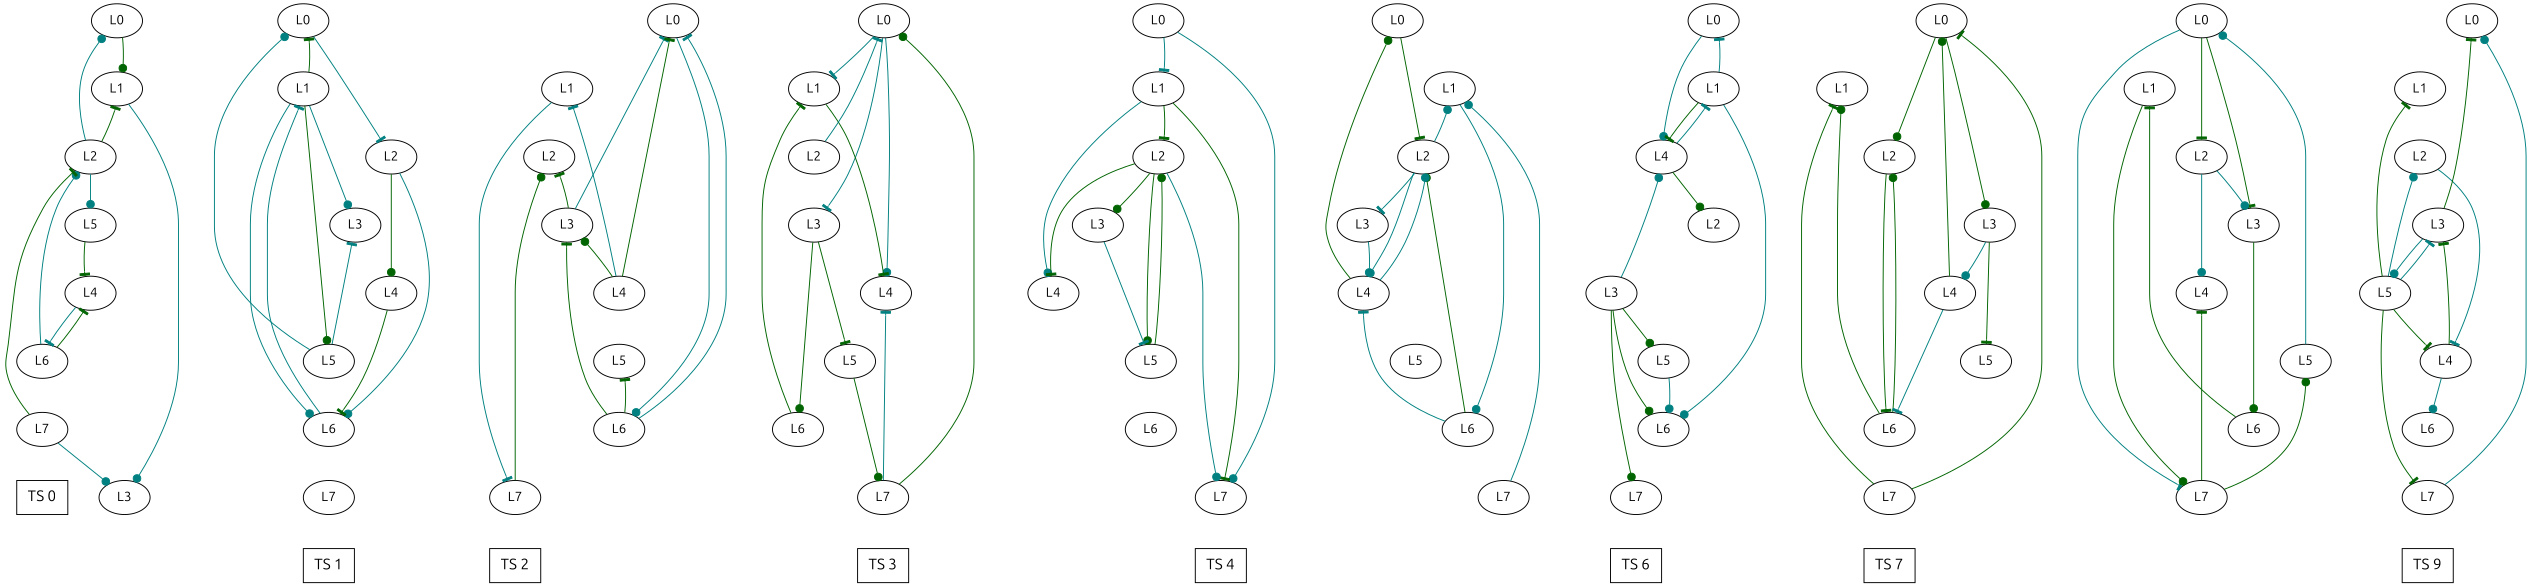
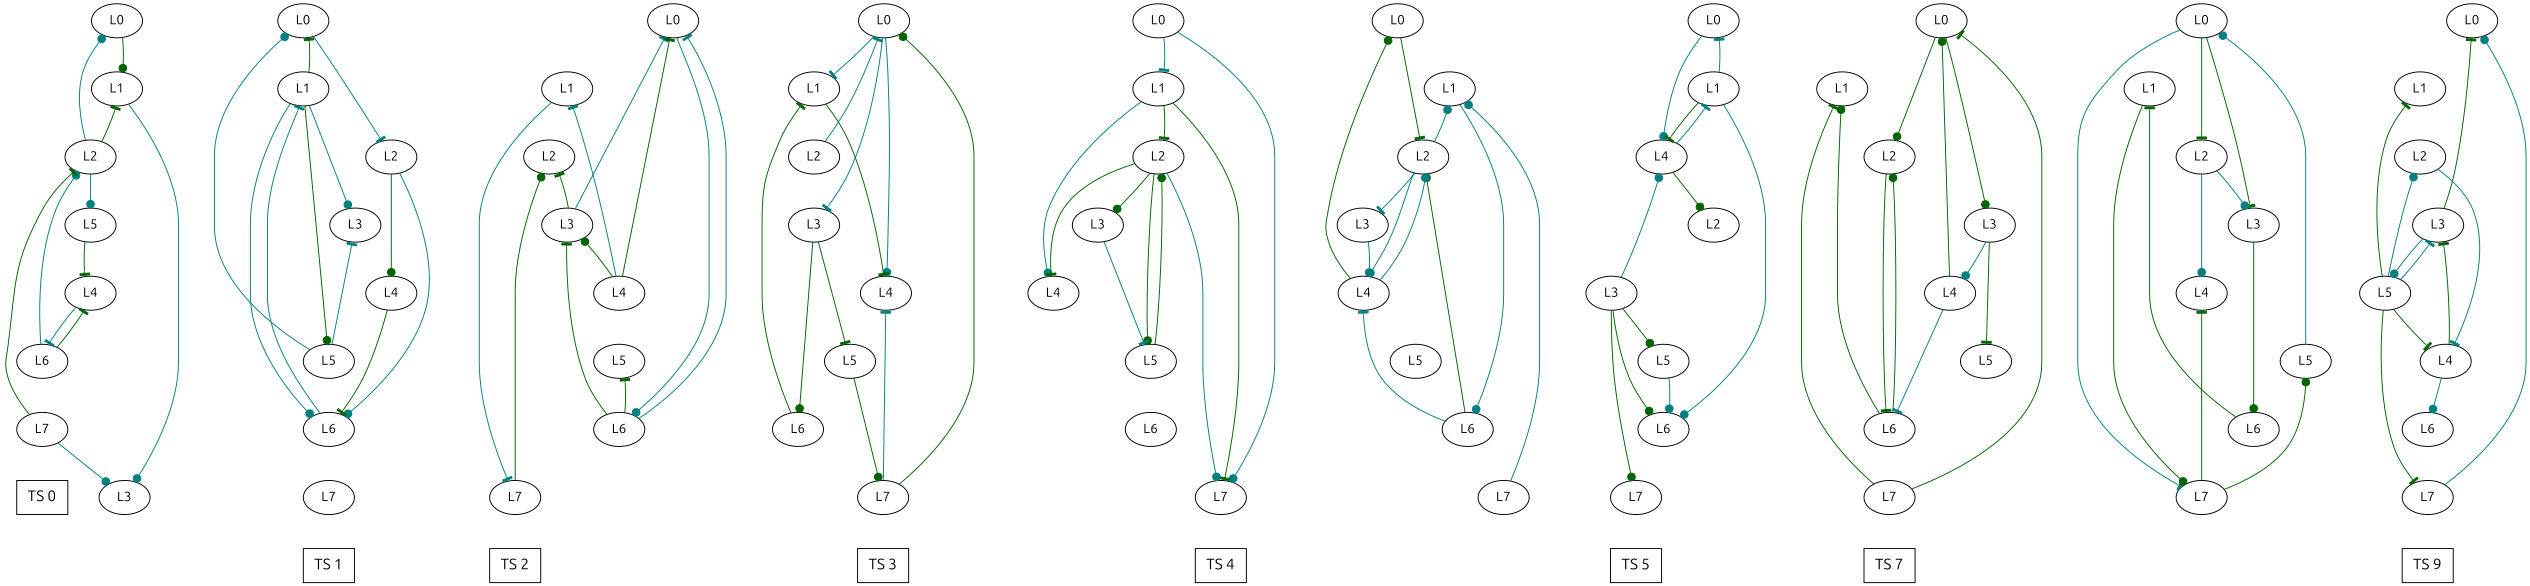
  digraph {
    fontname=Ubuntu
    nodesep=equally
    rank=same
    ranksep=equally
    node [fontname=Ubuntu]
    edge [fontname=Ubuntu]
    n1 [label=L0]
    n2 [label=L1]
    n3 [label=L2]
    n4 [label=L3]
    n5 [label=L5]
    n6 [label=L4]
    n7 [label=L6]
    n8 [label=L7]
    n9 [fontsize=16 label="TS 0" shape=box]
    n10 [label=L0]
    n11 [label=L1]
    n12 [label=L2]
    n13 [label=L3]
    n14 [label=L5]
    n15 [label=L6]
    n16 [label=L4]
    n17 [label=L7]
    n18 [fontsize=16 label="TS 1" shape=box]
    n19 [label=L0]
    n20 [label=L1]
    n21 [label=L6]
    n22 [label=L2]
    n23 [label=L7]
    n24 [label=L3]
    n25 [label=L5]
    n26 [fontsize=16 label="TS 2" shape=box]
    n27 [label=L4]
    n28 [label=L0]
    n29 [label=L1]
    n30 [label=L3]
    n31 [label=L4]
    n32 [label=L2]
    n33 [label=L5]
    n34 [label=L6]
    n35 [label=L7]
    n36 [fontsize=16 label="TS 3" shape=box]
    n37 [label=L0]
    n38 [label=L1]
    n39 [label=L7]
    n40 [label=L2]
    n41 [label=L4]
    n42 [fontsize=16 label="TS 4" shape=box]
    n43 [label=L3]
    n44 [label=L5]
    n45 [label=L6]
    n46 [label=L0]
    n47 [label=L1]
    n48 [label=L2]
    n49 [label=L6]
    n50 [label=L3]
    n51 [label=L4]
    n52 [label=L7]
    n53 [label=L5]
    n54 [label=L0]
    n55 [label=L1]
    n56 [label=L4]
    n57 [label=L2]
    n58 [label=L6]
    n59 [label=L5]
    n60 [label=L3]
    n61 [label=L7]
-   n62 [fontsize=16 label="TS 6" shape=box]
+   n62 [fontsize=16 label="TS 5" shape=box]
    n63 [label=L0]
    n64 [label=L1]
    n65 [label=L2]
    n66 [label=L3]
    n67 [label=L6]
    n68 [label=L4]
    n69 [label=L5]
    n70 [label=L7]
    n71 [fontsize=16 label="TS 7" shape=box]
    n72 [label=L0]
    n73 [label=L1]
    n74 [label=L2]
    n75 [label=L3]
    n76 [label=L7]
    n77 [label=L4]
    n78 [label=L6]
    n79 [label=L5]
    n80 [label=L0]
    n81 [label=L1]
    n82 [label=L2]
    n83 [label=L3]
    n84 [label=L4]
    n85 [label=L5]
    n86 [label=L6]
    n87 [label=L7]
    n88 [fontsize=16 label="TS 9" shape=box]
    n1 -> n2 [style=invis]
    n1 -> n2 [arrowhead=dot color=darkgreen]
    n2 -> n3 [style=invis]
    n2 -> n4 [arrowhead=dot color=teal]
    n3 -> n1 [arrowhead=dot color=teal]
    n3 -> n2 [arrowhead=tee color=darkgreen]
    n3 -> n4 [style=invis]
    n3 -> n5 [arrowhead=dot color=teal]
    n4 -> n6 [style=invis]
    n5 -> n6 [arrowhead=tee color=darkgreen]
    n5 -> n7 [style=invis]
    n6 -> n5 [style=invis]
    n6 -> n7 [arrowhead=tee color=teal]
    n7 -> n3 [arrowhead=dot color=teal]
    n7 -> n6 [arrowhead=tee color=darkgreen]
    n7 -> n8 [style=invis]
    n8 -> n3 [arrowhead=tee color=darkgreen]
    n8 -> n4 [arrowhead=dot color=teal]
    n8 -> n9 [style=invis]
    n10 -> n11 [style=invis]
    n10 -> n12 [arrowhead=tee color=teal]
    n11 -> n10 [arrowhead=tee color=darkgreen]
    n11 -> n12 [style=invis]
    n11 -> n13 [arrowhead=dot color=teal]
    n11 -> n14 [arrowhead=dot color=darkgreen]
    n11 -> n15 [arrowhead=dot color=teal]
    n12 -> n13 [style=invis]
    n12 -> n15 [arrowhead=dot color=teal]
    n12 -> n16 [arrowhead=dot color=darkgreen]
    n13 -> n16 [style=invis]
    n14 -> n10 [arrowhead=dot color=teal]
    n14 -> n13 [arrowhead=tee color=teal]
    n14 -> n15 [style=invis]
    n15 -> n11 [arrowhead=tee color=teal]
    n15 -> n17 [style=invis]
    n16 -> n14 [style=invis]
    n16 -> n15 [arrowhead=tee color=darkgreen]
    n17 -> n18 [style=invis]
    n19 -> n20 [style=invis]
    n19 -> n21 [arrowhead=dot color=teal]
    n20 -> n22 [style=invis]
    n20 -> n23 [arrowhead=tee color=teal]
    n21 -> n19 [arrowhead=tee color=teal]
    n21 -> n23 [style=invis]
    n21 -> n24 [arrowhead=tee color=darkgreen]
    n21 -> n25 [arrowhead=tee color=darkgreen]
    n22 -> n24 [style=invis]
    n23 -> n22 [arrowhead=dot color=darkgreen]
    n23 -> n26 [style=invis]
    n24 -> n19 [arrowhead=tee color=teal]
    n24 -> n22 [arrowhead=tee color=darkgreen]
    n24 -> n27 [style=invis]
    n25 -> n21 [style=invis]
    n27 -> n19 [arrowhead=tee color=darkgreen]
    n27 -> n20 [arrowhead=tee color=teal]
    n27 -> n24 [arrowhead=dot color=darkgreen]
    n27 -> n25 [style=invis]
    n28 -> n29 [style=invis]
    n28 -> n29 [arrowhead=tee color=teal]
    n28 -> n30 [arrowhead=tee color=teal]
    n28 -> n31 [arrowhead=dot color=teal]
    n29 -> n31 [arrowhead=tee color=darkgreen]
    n29 -> n32 [style=invis]
    n30 -> n31 [style=invis]
    n30 -> n33 [arrowhead=tee color=darkgreen]
    n30 -> n34 [arrowhead=dot color=darkgreen]
    n31 -> n33 [style=invis]
    n32 -> n28 [arrowhead=tee color=teal]
    n32 -> n30 [style=invis]
    n33 -> n34 [style=invis]
    n33 -> n35 [arrowhead=dot color=darkgreen]
    n34 -> n29 [arrowhead=tee color=darkgreen]
    n34 -> n35 [style=invis]
    n35 -> n28 [arrowhead=dot color=darkgreen]
    n35 -> n31 [arrowhead=tee color=teal]
    n35 -> n36 [style=invis]
    n37 -> n38 [style=invis]
    n37 -> n38 [arrowhead=tee color=teal]
    n37 -> n39 [arrowhead=dot color=teal]
    n38 -> n39 [arrowhead=tee color=darkgreen]
    n38 -> n40 [style=invis]
    n38 -> n40 [arrowhead=tee color=darkgreen]
    n38 -> n41 [arrowhead=dot color=teal]
    n39 -> n42 [style=invis]
    n40 -> n39 [arrowhead=dot color=teal]
    n40 -> n41 [arrowhead=tee color=darkgreen]
    n40 -> n43 [style=invis]
    n40 -> n43 [arrowhead=dot color=darkgreen]
    n40 -> n44 [arrowhead=dot color=darkgreen]
    n41 -> n44 [style=invis]
    n43 -> n41 [style=invis]
    n43 -> n44 [arrowhead=tee color=teal]
    n44 -> n40 [arrowhead=dot color=darkgreen]
    n44 -> n45 [style=invis]
    n45 -> n39 [style=invis]
    n46 -> n47 [style=invis]
    n46 -> n48 [arrowhead=tee color=darkgreen]
    n47 -> n48 [style=invis]
    n47 -> n49 [arrowhead=dot color=teal]
    n48 -> n47 [arrowhead=dot color=teal]
    n48 -> n50 [style=invis]
    n48 -> n50 [arrowhead=tee color=teal]
    n48 -> n51 [arrowhead=dot color=teal]
    n49 -> n48 [arrowhead=dot color=darkgreen]
    n49 -> n51 [arrowhead=tee color=teal]
    n49 -> n52 [style=invis]
    n50 -> n51 [style=invis]
    n50 -> n51 [arrowhead=dot color=teal]
    n51 -> n46 [arrowhead=dot color=darkgreen]
    n51 -> n48 [arrowhead=dot color=teal]
    n51 -> n53 [style=invis]
    n52 -> n47 [arrowhead=dot color=teal]
    n53 -> n49 [style=invis]
    n54 -> n55 [style=invis]
    n54 -> n56 [arrowhead=dot color=teal]
    n55 -> n54 [arrowhead=tee color=teal]
    n55 -> n56 [arrowhead=tee color=darkgreen]
    n55 -> n57 [style=invis]
    n55 -> n58 [arrowhead=dot color=teal]
    n56 -> n55 [arrowhead=tee color=teal]
    n56 -> n57 [arrowhead=dot color=darkgreen]
    n56 -> n59 [style=invis]
    n57 -> n60 [style=invis]
    n58 -> n61 [style=invis]
    n59 -> n58 [style=invis]
    n59 -> n58 [arrowhead=dot color=teal]
    n60 -> n56 [style=invis]
    n60 -> n56 [arrowhead=dot color=teal]
    n60 -> n58 [arrowhead=dot color=darkgreen]
    n60 -> n59 [arrowhead=dot color=darkgreen]
    n60 -> n61 [arrowhead=dot color=darkgreen]
    n61 -> n62 [style=invis]
    n63 -> n64 [style=invis]
    n63 -> n65 [arrowhead=dot color=darkgreen]
    n63 -> n66 [arrowhead=dot color=darkgreen]
    n64 -> n65 [style=invis]
    n65 -> n66 [style=invis]
    n65 -> n67 [arrowhead=tee color=darkgreen]
    n66 -> n68 [style=invis]
    n66 -> n68 [arrowhead=dot color=teal]
    n66 -> n69 [arrowhead=tee color=darkgreen]
    n67 -> n64 [arrowhead=dot color=darkgreen]
    n67 -> n65 [arrowhead=dot color=darkgreen]
    n67 -> n70 [style=invis]
    n68 -> n63 [arrowhead=dot color=darkgreen]
    n68 -> n67 [arrowhead=tee color=teal]
    n68 -> n69 [style=invis]
    n69 -> n67 [style=invis]
    n70 -> n63 [arrowhead=tee color=darkgreen]
    n70 -> n64 [arrowhead=tee color=darkgreen]
    n70 -> n71 [style=invis]
    n72 -> n73 [style=invis]
    n72 -> n74 [arrowhead=tee color=darkgreen]
    n72 -> n75 [arrowhead=tee color=darkgreen]
    n72 -> n76 [arrowhead=tee color=teal]
    n73 -> n74 [style=invis]
    n73 -> n76 [arrowhead=dot color=darkgreen]
    n74 -> n75 [style=invis]
    n74 -> n75 [arrowhead=dot color=teal]
    n74 -> n77 [arrowhead=dot color=teal]
    n75 -> n77 [style=invis]
    n75 -> n78 [arrowhead=dot color=darkgreen]
    n76 -> n77 [arrowhead=tee color=darkgreen]
    n76 -> n79 [arrowhead=dot color=darkgreen]
    n77 -> n79 [style=invis]
    n78 -> n73 [arrowhead=tee color=darkgreen]
    n78 -> n76 [style=invis]
    n79 -> n72 [arrowhead=dot color=teal]
    n79 -> n78 [style=invis]
    n80 -> n81 [style=invis]
    n81 -> n82 [style=invis]
    n82 -> n83 [style=invis]
    n82 -> n84 [arrowhead=tee color=teal]
    n83 -> n80 [arrowhead=tee color=darkgreen]
    n83 -> n84 [style=invis]
    n83 -> n85 [arrowhead=dot color=teal]
    n84 -> n83 [arrowhead=tee color=darkgreen]
    n84 -> n85 [style=invis]
    n84 -> n86 [arrowhead=dot color=teal]
    n85 -> n81 [arrowhead=tee color=darkgreen]
    n85 -> n82 [arrowhead=dot color=teal]
    n85 -> n83 [arrowhead=tee color=teal]
    n85 -> n84 [arrowhead=tee color=darkgreen]
    n85 -> n86 [style=invis]
    n85 -> n87 [arrowhead=tee color=darkgreen]
    n86 -> n87 [style=invis]
    n87 -> n80 [arrowhead=dot color=teal]
    n87 -> n88 [style=invis]
  }
